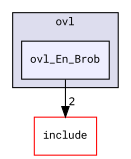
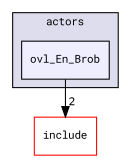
  digraph {
    compound=true
    fontname="Roboto Mono"
    node [fontname="Roboto Mono" fontsize=10 shape=box style=filled]
    n1 [fillcolor="#eeeeff" label=ovl_En_Brob pencolor=black]
    n2 [color=red fillcolor=white label=include]
    subgraph cluster_1 {
      bgcolor="#ddddee"
      fontsize=10
-     label=ovl
+     label=actors
      pencolor=black
      n1
    }
    n1 -> n2 [headlabel=2 labeldistance=1.5 labelfontname=Helvetica labelfontsize=10 fontname="Roboto Mono"]
  }
